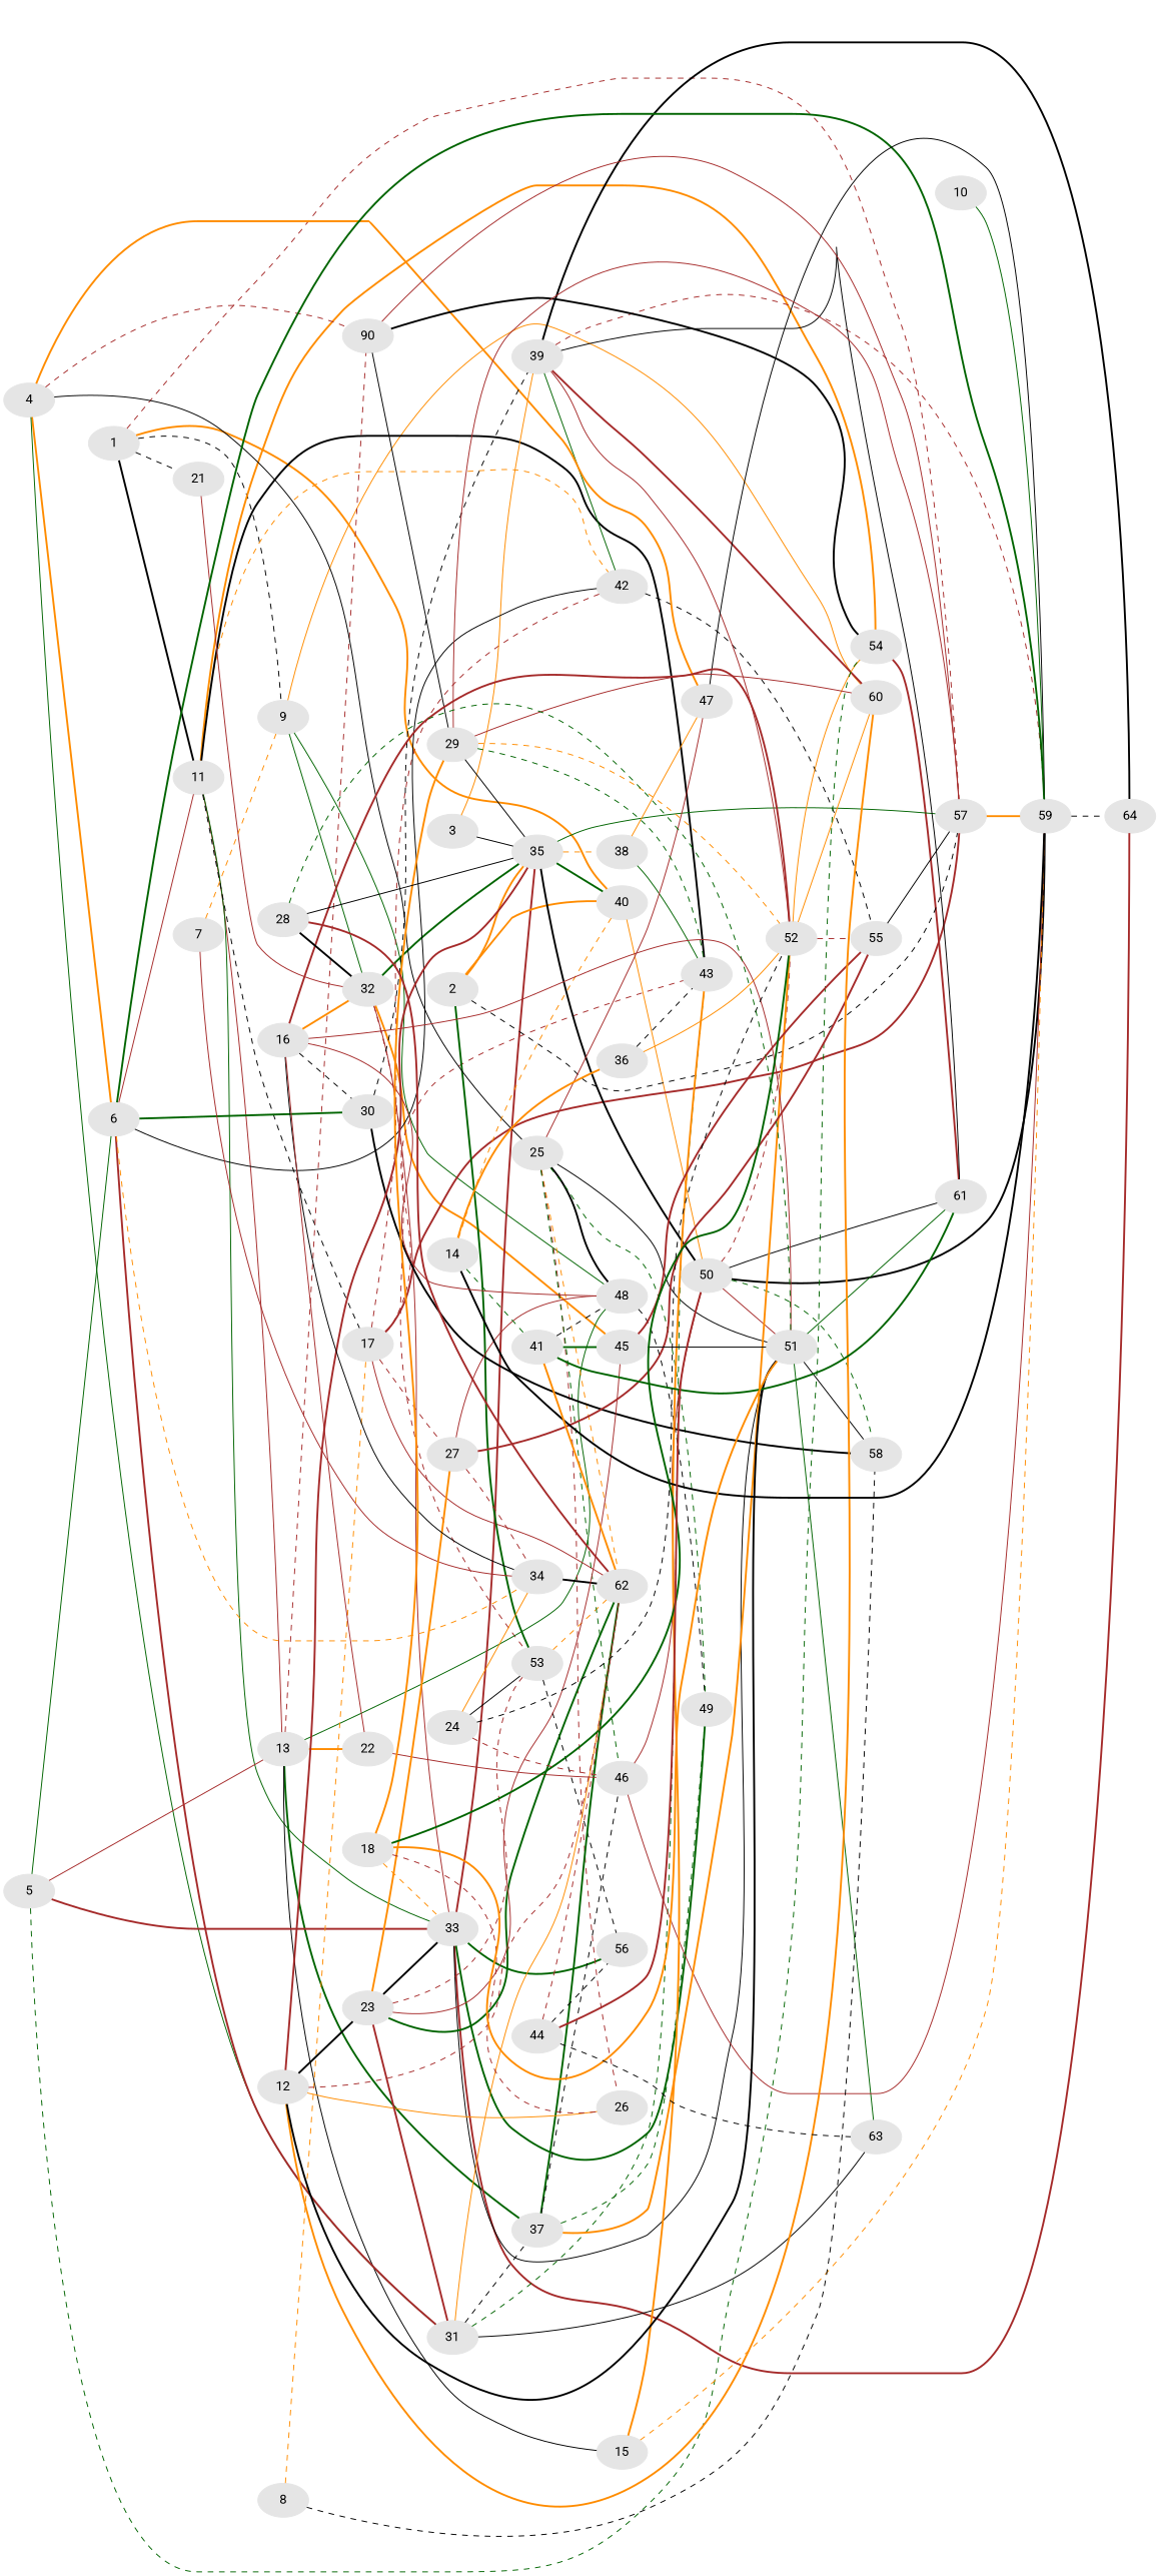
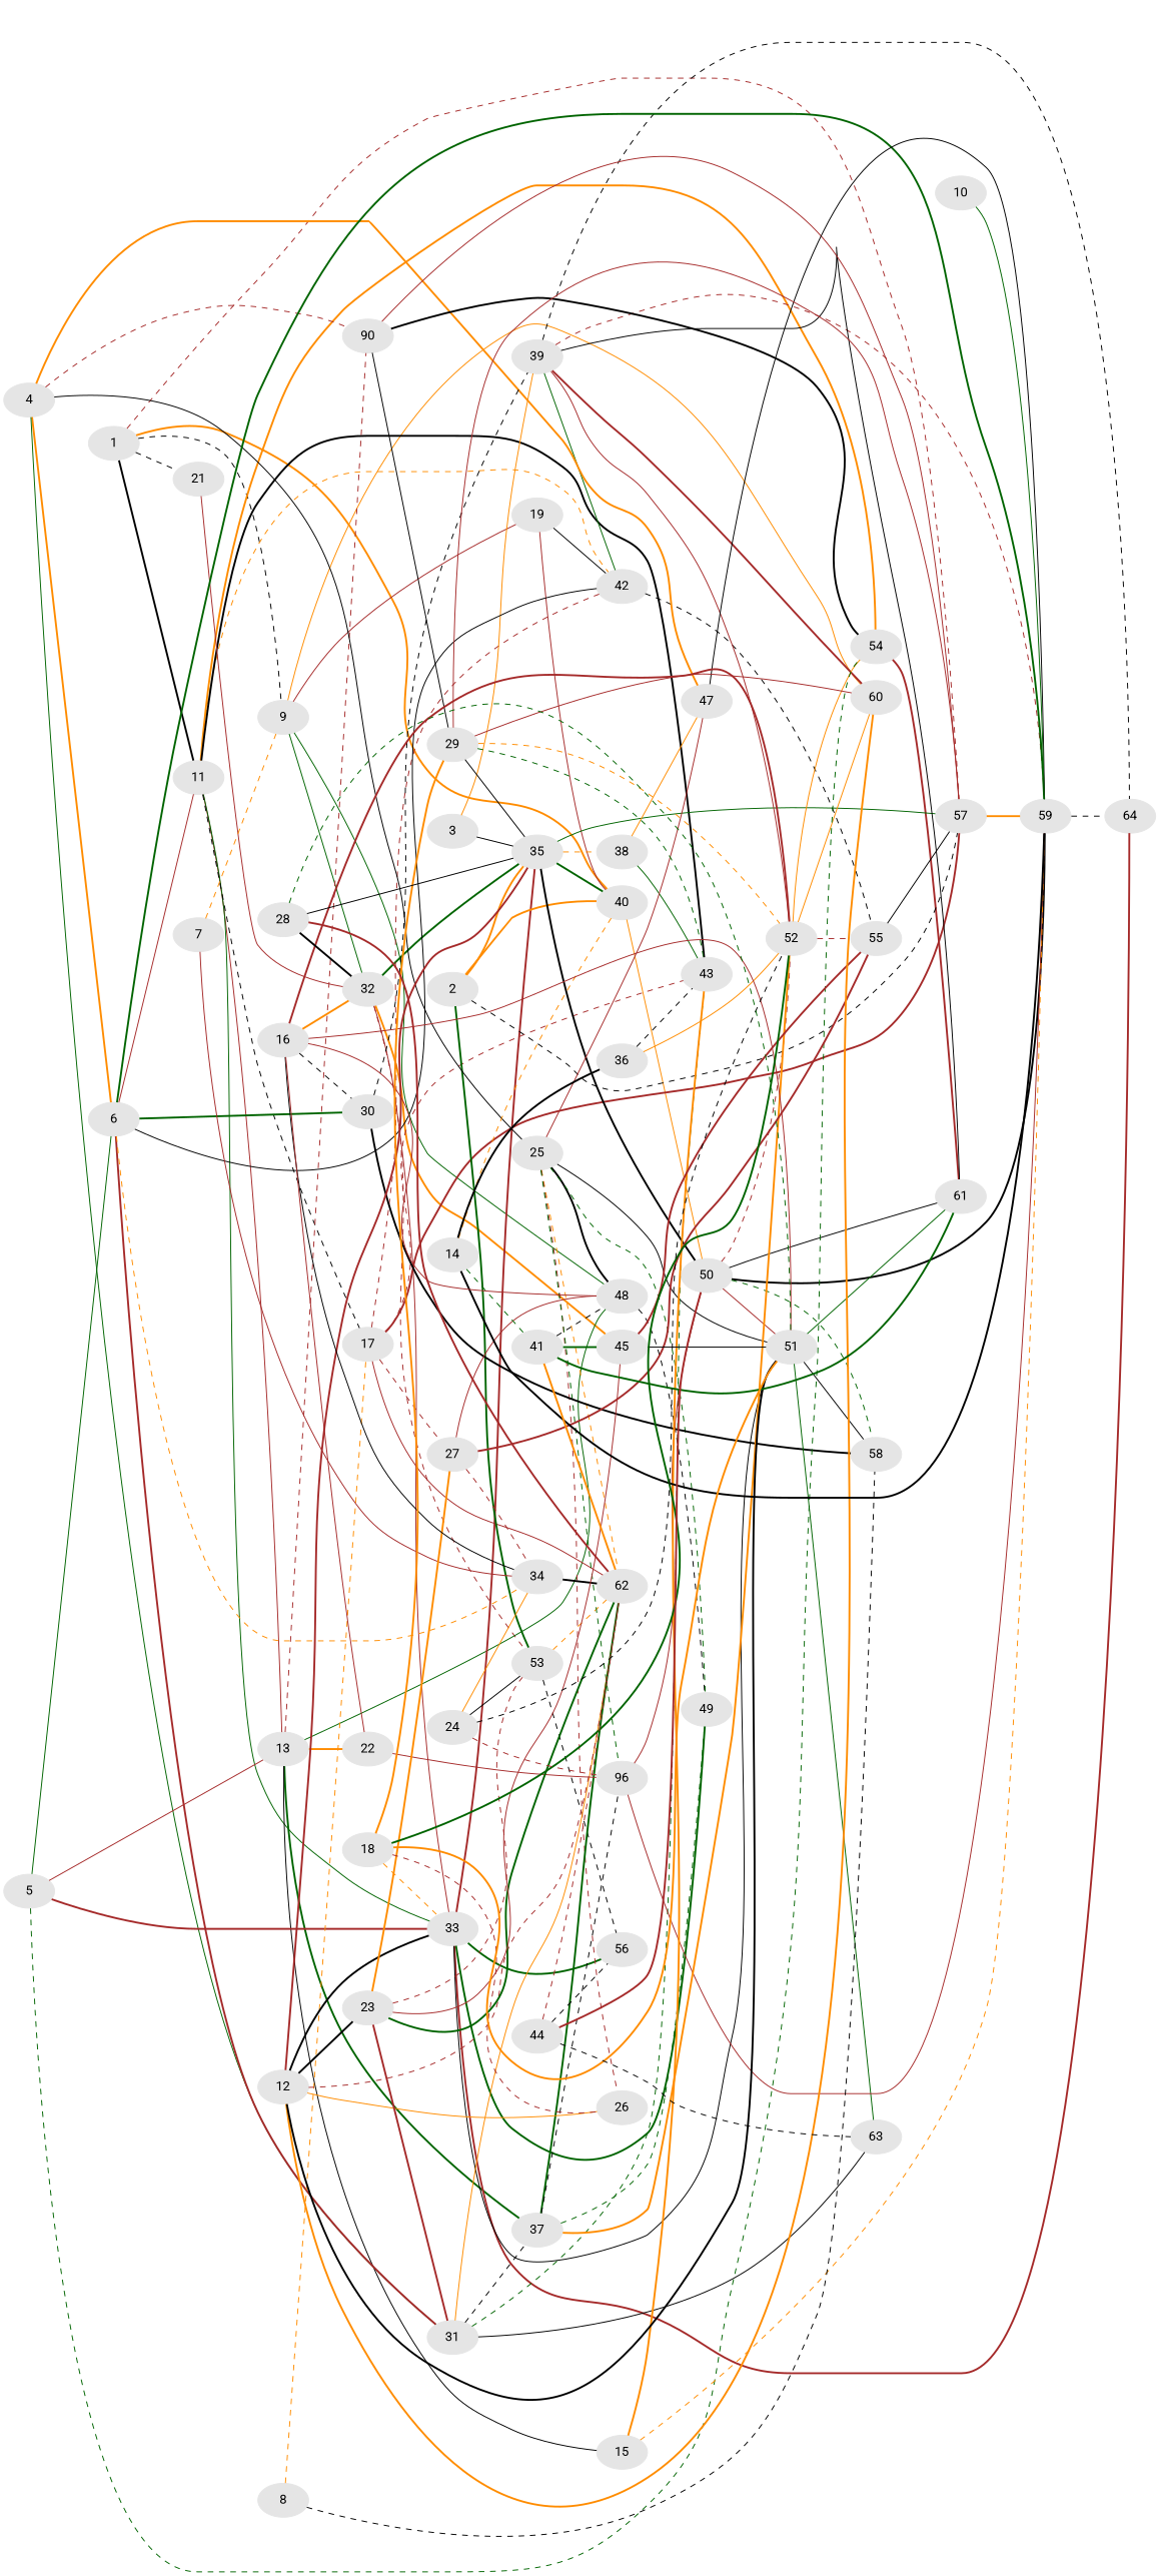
  graph {
    fontname=Roboto
    rankdir=LR
    node [color=gray90 fontname=Roboto style=filled]
    edge [color=brown fontname=Roboto style=solid weight=1.0]
    1
    9
    11
    21
    40
    57
+   19
    32
    48
    60
    13
    33
    54
    42
    17
    43
    50
    59
    2
    35
    53
    38
    62
    56
    3
    39
    52
    64
    61
    4
    6
    n32 [label=90]
    25
    31
    47
    30
    34
    29
    26
    51
-   46
+   46 [label=96]
    49
    37
    63
    5
    15
    22
    58
    55
    7
    8
    27
    45
    10
    12
    23
    14
    36
    41
    16
    18
    24
    28
    44
    1 -- 9 [color=black style=dashed]
    1 -- 11 [color=black style=bold]
    1 -- 21 [color=black style=dashed]
    1 -- 40 [color=darkorange style=bold]
    1 -- 57 [style=dashed]
+   9 -- 19
    9 -- 32 [color=darkgreen]
    9 -- 48 [color=darkgreen]
    9 -- 60 [color=darkorange]
    11 -- 13
    11 -- 33 [color=darkgreen]
    11 -- 54 [color=darkorange style=bold]
    11 -- 42 [color=darkorange style=dashed]
    11 -- 17 [color=black style=dashed]
    11 -- 43 [color=black style=bold]
    21 -- 32
    40 -- 50 [color=darkorange]
    57 -- 59 [color=darkorange style=bold]
+   19 -- 40
+   19 -- 42 [color=black]
    32 -- 33
    32 -- 35 [color=darkgreen style=bold]
    32 -- 53 [style=dashed]
    32 -- 45 [color=darkorange style=bold]
    48 -- 49 [color=black style=dashed]
    13 -- 48 [color=darkgreen]
    13 -- n32 [style=dashed]
    13 -- 37 [color=darkgreen style=bold]
    13 -- 15 [color=black]
    13 -- 22 [color=darkorange style=bold]
    33 -- 35 [style=bold]
    33 -- 56 [color=darkgreen style=bold]
    33 -- 64 [style=bold]
    33 -- 51 [color=black]
    33 -- 49 [color=darkgreen style=bold]
    54 -- 61 [style=bold]
    42 -- 55 [color=black style=dashed]
    17 -- 57 [style=bold]
    17 -- 42 [style=dashed]
    17 -- 43 [style=dashed]
    17 -- 62 [weight=2.0]
    17 -- 27 [style=dashed]
    50 -- 59 [color=black style=bold weight=2.0]
    50 -- 52 [style=dashed]
    50 -- 61 [color=black]
    50 -- 51 [weight=2.0]
    50 -- 58 [color=darkgreen style=dashed]
    59 -- 64 [color=black style=dashed]
    2 -- 40 [color=darkorange style=bold]
    2 -- 57 [color=black style=dashed]
    2 -- 35 [color=darkorange style=bold]
    2 -- 53 [color=darkgreen style=bold]
    35 -- 40 [color=darkgreen style=bold weight=2.0]
    35 -- 57 [color=darkgreen]
    35 -- 50 [color=black style=bold]
    35 -- 38 [color=darkorange style=dashed]
    53 -- 62 [color=darkorange style=dashed]
    53 -- 56 [color=black style=dashed]
    38 -- 43 [color=darkgreen]
    38 -- 47 [color=darkorange]
    3 -- 35 [color=black]
    3 -- 39 [color=darkorange]
    39 -- 60 [style=bold]
    39 -- 42 [color=darkgreen]
    39 -- 59 [style=dashed]
    39 -- 52
-   39 -- 64 [color=black style=bold]
+   39 -- 64 [color=black style=dashed]
    39 -- 61 [color=black]
    52 -- 60 [color=darkorange]
    52 -- 54 [color=darkorange]
    52 -- 55 [style=dashed]
    4 -- 6 [color=darkorange style=bold]
    4 -- n32 [style=dashed]
    4 -- 25 [color=black]
    4 -- 31 [color=darkgreen]
    4 -- 47 [color=darkorange style=bold]
    6 -- 11
    6 -- 42 [color=black]
    6 -- 59 [color=darkgreen style=bold]
    6 -- 31 [style=bold]
    6 -- 30 [color=darkgreen style=bold]
    6 -- 34 [color=darkorange style=dashed]
    n32 -- 57
    n32 -- 54 [color=black style=bold]
    n32 -- 29 [color=black]
    25 -- 48 [color=black style=bold]
    25 -- 62 [color=darkorange style=dashed]
    25 -- 47
    25 -- 26 [style=dashed weight=2.0]
    25 -- 51 [color=black]
    25 -- 46 [color=darkgreen style=dashed weight=2.0]
    25 -- 49 [color=darkgreen style=dashed]
    31 -- 43 [color=darkgreen style=dashed]
    31 -- 62 [color=darkorange]
    31 -- 37 [color=black style=dashed]
    31 -- 63 [color=black]
    47 -- 59 [color=black]
    30 -- 39 [color=black style=dashed]
    30 -- 58 [color=black style=bold]
    34 -- 62 [color=black style=bold]
    29 -- 57
    29 -- 60
    29 -- 43 [color=darkgreen style=dashed]
    29 -- 35 [color=black]
    29 -- 52 [color=darkorange style=dashed]
    51 -- 61 [color=darkgreen]
    51 -- 63 [color=darkgreen]
    51 -- 58 [color=black]
    46 -- 50
    46 -- 59
    37 -- 62 [color=darkgreen style=bold]
    37 -- 52 [color=darkorange style=bold]
    37 -- 46 [color=black style=dashed]
    37 -- 49 [color=darkgreen style=dashed]
    5 -- 13
    5 -- 33 [style=bold]
    5 -- 54 [color=darkgreen style=dashed]
    5 -- 6 [color=darkgreen]
    15 -- 43 [color=darkorange style=bold]
    15 -- 59 [color=darkorange style=dashed]
    22 -- 46
    55 -- 57 [color=black]
    7 -- 9 [color=darkorange style=dashed]
    7 -- 34
    8 -- 17 [color=darkorange style=dashed]
    8 -- 58 [color=black style=dashed]
    27 -- 48
    27 -- 34 [style=dashed]
    27 -- 55 [style=bold]
    45 -- 51 [color=black]
    45 -- 55 [style=bold]
    10 -- 59 [color=darkgreen weight=2.0]
    12 -- 60 [color=darkorange style=bold]
    12 -- 35 [style=bold]
    12 -- 62 [style=dashed]
    12 -- 26 [color=darkorange]
    12 -- 51 [color=black style=bold]
    12 -- 23 [color=black style=bold]
-   23 -- 33 [color=black style=bold]
+   12 -- 33 [color=black style=bold]
    23 -- 53 [style=dashed]
    23 -- 62 [color=darkgreen style=bold]
    23 -- 31 [style=bold]
    23 -- 27 [color=darkorange style=bold]
    23 -- 45
    14 -- 40 [color=darkorange style=dashed]
    14 -- 59 [color=black style=bold]
-   14 -- 36 [color=darkorange style=bold]
+   14 -- 36 [color=black style=bold]
    14 -- 41 [color=darkgreen style=dashed]
    36 -- 43 [color=black style=dashed]
    36 -- 52 [color=darkorange]
    41 -- 48 [color=black style=dashed]
    41 -- 62 [color=darkorange style=bold]
    41 -- 61 [color=darkgreen style=bold]
    41 -- 45 [color=darkgreen style=bold]
    16 -- 32 [color=darkorange style=bold]
    16 -- 48
    16 -- 52 [style=bold]
    16 -- 30 [color=black style=dashed]
    16 -- 34 [color=black]
    16 -- 51
    16 -- 22
    18 -- 33 [color=darkorange style=dashed]
    18 -- 52 [color=darkgreen style=bold]
    18 -- 29 [color=darkorange style=bold]
    18 -- 26 [style=dashed]
    18 -- 51 [color=darkorange style=bold]
    24 -- 53 [color=black]
    24 -- 52 [color=black style=dashed]
    24 -- 34 [color=darkorange]
    24 -- 46 [style=dashed]
    28 -- 32 [color=black style=bold]
    28 -- 35 [color=black]
    28 -- 62 [style=bold]
    28 -- 51 [color=darkgreen style=dashed]
    44 -- 50 [style=bold]
    44 -- 62 [style=dashed]
    44 -- 56 [color=black style=dashed]
    44 -- 63 [color=black style=dashed]
  }
